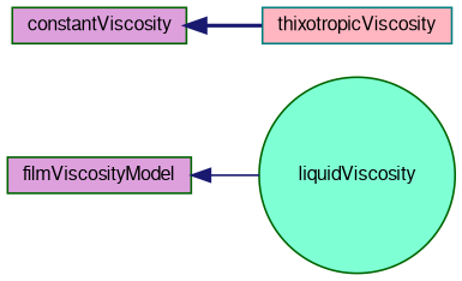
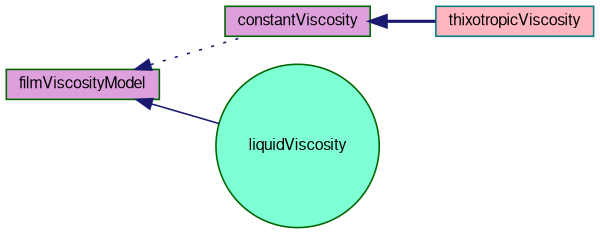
  digraph {
    rankdir=LR
    node [color=darkgreen fillcolor=plum fontname=FreeSans fontsize=10 shape=box style=filled]
    edge [color=midnightblue dir=back fontname=FreeSans fontsize=10 labelfontname=FreeSans labelfontsize=10]
    n1 [fontcolor=black height=0.2 label=filmViscosityModel width=0.4]
    n2 [height=0.2 label=constantViscosity width=0.4]
    n3 [fillcolor=aquamarine height=0.2 label=liquidViscosity shape=circle width=0.4]
    n4 [color=teal fillcolor=lightpink height=0.2 label=thixotropicViscosity width=0.4]
+   n1 -> n2 [style=dotted]
    n1 -> n3 [style=solid]
    n2 -> n4 [style=bold]
  }
